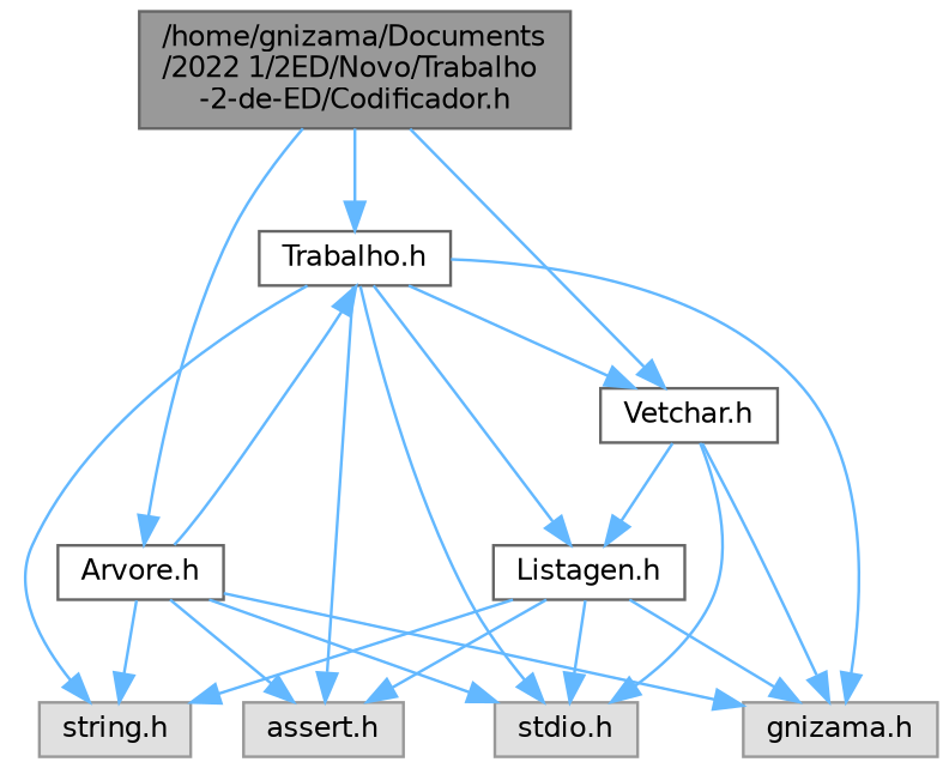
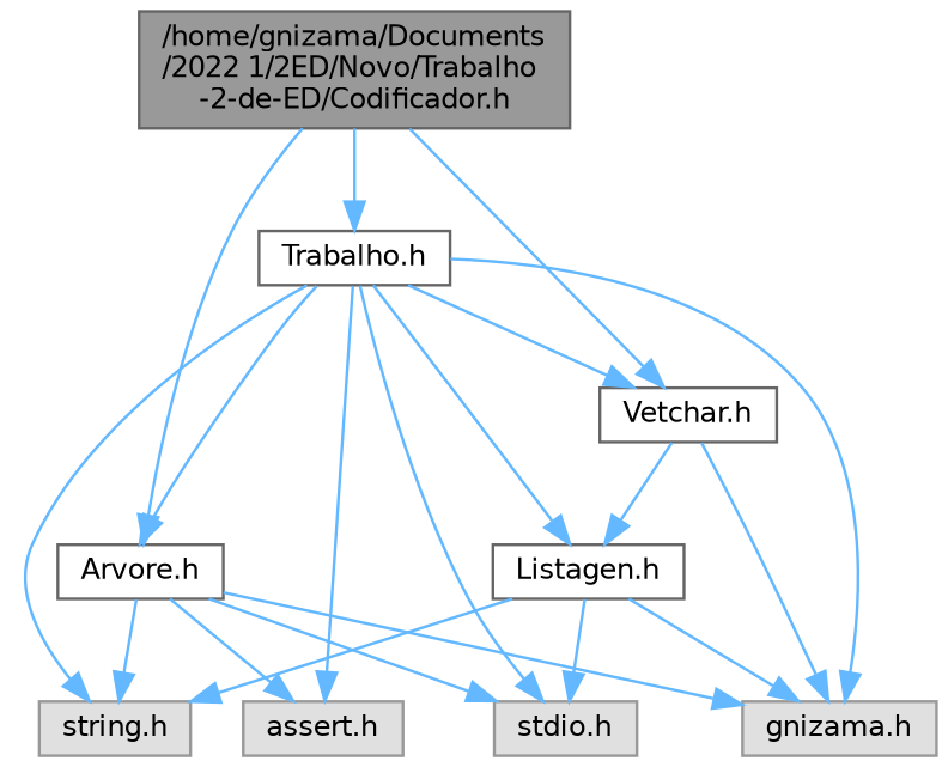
  digraph {
    fontname="DejaVu Sans"
    node [color=grey40 fillcolor=white fontname="DejaVu Sans" fontsize=10 shape=box style=filled]
    edge [color=steelblue1 fontname="DejaVu Sans" fontsize=10 labelfontname=Helvetica labelfontsize=10 style=solid]
    n1 [color=gray40 fillcolor=grey60 fontcolor=black height=0.2 label="/home/gnizama/Documents\l/2022 1/2ED/Novo/Trabalho\l-2-de-ED/Codificador.h" width=0.4]
    n2 [height=0.2 label="Trabalho.h" width=0.4]
    n3 [height=0.2 label="Arvore.h" width=0.4]
    n4 [height=0.2 label="Vetchar.h" width=0.4]
    n5 [color=grey60 fillcolor="#E0E0E0" height=0.2 label="assert.h" width=0.4]
    n6 [color=grey60 fillcolor="#E0E0E0" height=0.2 label="stdio.h" width=0.4]
    n7 [color=grey60 fillcolor="#E0E0E0" height=0.2 label="gnizama.h" width=0.4]
    n8 [color=grey60 fillcolor="#E0E0E0" height=0.2 label="string.h" width=0.4]
    n9 [height=0.2 label="Listagen.h" width=0.4]
    n1 -> n2
    n1 -> n3
    n1 -> n4
-   n3 -> n2
+   n2 -> n3
    n2 -> n4
    n2 -> n5
    n2 -> n6
    n2 -> n7
    n2 -> n8
    n2 -> n9
    n3 -> n5
    n3 -> n6
    n3 -> n7
    n3 -> n8
-   n4 -> n6
    n4 -> n7
    n4 -> n9
-   n9 -> n5
    n9 -> n6
    n9 -> n7
    n9 -> n8
  }
